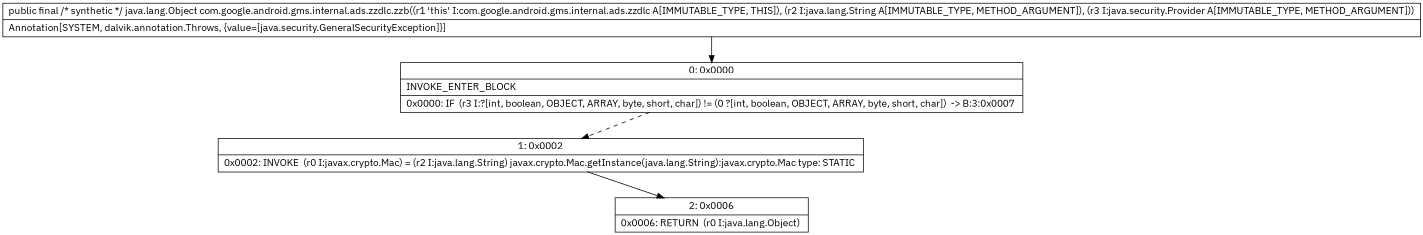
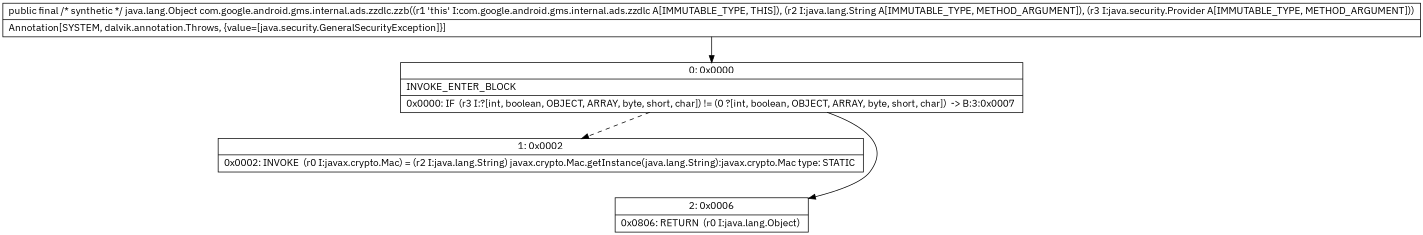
  digraph {
    fontname="IBM Plex Sans"
    node [fontname="IBM Plex Sans" shape=record]
    edge [fontname="IBM Plex Sans"]
    n1 [label="{0\:\ 0x0000|INVOKE_ENTER_BLOCK\l|0x0000: IF  (r3 I:?[int, boolean, OBJECT, ARRAY, byte, short, char]) != (0 ?[int, boolean, OBJECT, ARRAY, byte, short, char])  \-\> B:3:0x0007 \l}"]
    n2 [label="{1\:\ 0x0002|0x0002: INVOKE  (r0 I:javax.crypto.Mac) = (r2 I:java.lang.String) javax.crypto.Mac.getInstance(java.lang.String):javax.crypto.Mac type: STATIC \l}"]
-   n3 [label="{2\:\ 0x0006|0x0006: RETURN  (r0 I:java.lang.Object) \l}"]
+   n3 [label="{2\:\ 0x0006|0x0806: RETURN  (r0 I:java.lang.Object) \l}"]
    n4 [label="{public final \/* synthetic *\/ java.lang.Object com.google.android.gms.internal.ads.zzdlc.zzb((r1 'this' I:com.google.android.gms.internal.ads.zzdlc A[IMMUTABLE_TYPE, THIS]), (r2 I:java.lang.String A[IMMUTABLE_TYPE, METHOD_ARGUMENT]), (r3 I:java.security.Provider A[IMMUTABLE_TYPE, METHOD_ARGUMENT]))  | Annotation[SYSTEM, dalvik.annotation.Throws, \{value=[java.security.GeneralSecurityException]\}]\l}"]
    n1 -> n2 [style=dashed]
-   n2 -> n3
+   n1 -> n3
    n4 -> n1
  }
